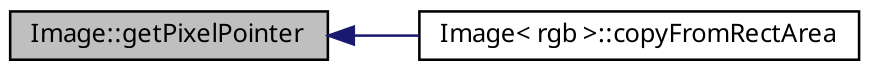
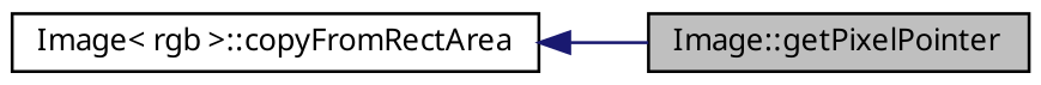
  digraph {
    rankdir=LR
    fontname="Noto Sans"
    node [color=black fontname="Noto Sans" fontsize=10 shape=record style=filled]
    n1 [fillcolor=grey75 fontcolor=black height=0.2 label="Image::getPixelPointer" width=0.4]
    n2 [fillcolor=white height=0.2 label="Image\< rgb \>::copyFromRectArea" width=0.4]
-   n1 -> n2 [color=midnightblue dir=back fontname="Noto Sans" fontsize=10 labelfontname=Helvetica labelfontsize=10 style=solid]
+   n2 -> n1 [color=midnightblue dir=back fontname="Noto Sans" fontsize=10 labelfontname=Helvetica labelfontsize=10 style=solid]
  }
